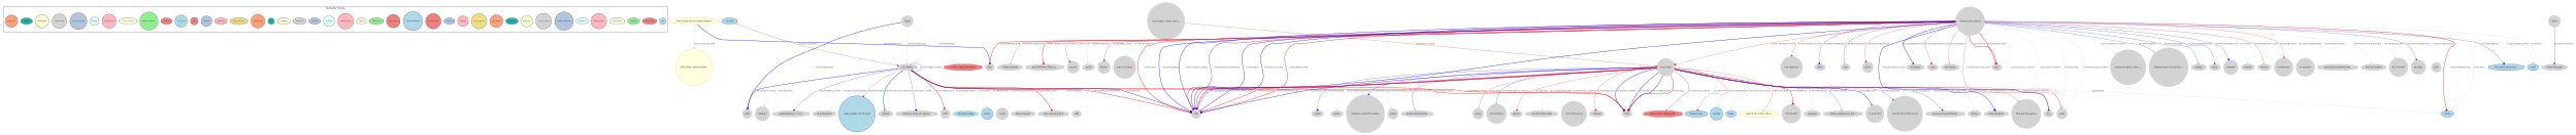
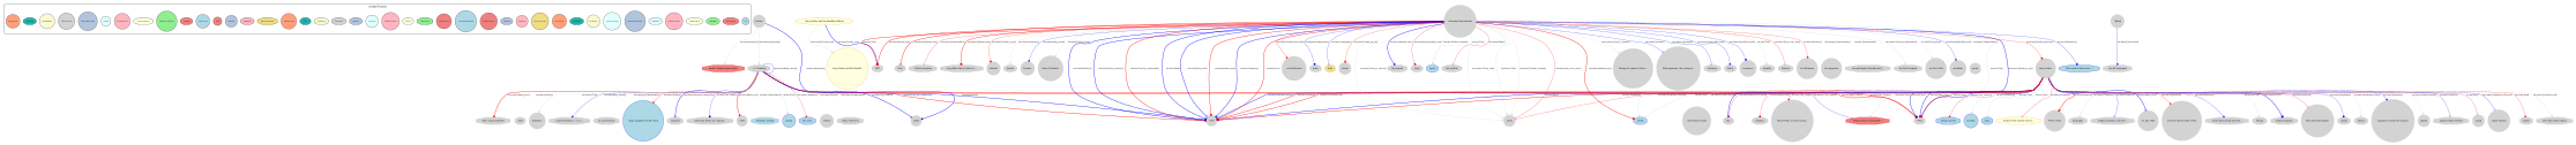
  digraph {
    bgcolor=white
    compound=true
    fontname=Ubuntu
    rankdir=TB
    node [fillcolor=lightgray fontname=Ubuntu fontsize=12 shape=octagon style=filled color=gray]
    edge [color=red fontname=Ubuntu fontsize=10 penwidth=1]
    n1 [fillcolor=lightblue fontsize=8 label=Text shape=circle color=""]
    n2 [fillcolor=lightcoral fontsize=8 label=Being_named color=""]
    n3 [fillcolor=lightgreen fontsize=8 label=Aggregate color=""]
    n4 [fillcolor=lightyellow fontsize=8 label=Categorization color=""]
    n5 [fillcolor=lightpink fontsize=8 label=Ordinal_numbers shape=circle color=""]
    n6 [fillcolor=lightcyan fontsize=8 label=Publishing color=""]
    n7 [fillcolor=lightsteelblue fontsize=8 label=Personal_relationship shape=circle color=""]
-   n8 [fontsize=8 label=Cause_to_resume shape=circle color=""]
+   n8 [fillcolor=lightcyan fontsize=8 label=Cause_to_resume shape=circle color=""]
    n9 [fillcolor=lightgoldenrodyellow fontsize=8 label=Being_born shape=circle color=""]
    n10 [fillcolor=lightseagreen fontsize=8 label=Translating color=""]
    n11 [fillcolor=lightsalmon fontsize=8 label=Text_creation shape=circle color=""]
    n12 [fillcolor=lightgoldenrod fontsize=8 label=Part_inner_outer shape=circle color=""]
    n13 [fillcolor=lightpink fontsize=8 label=Frequency shape=circle color=""]
    n14 [fillcolor=lightsteelblue fontsize=8 label=Inclusion color=""]
    n15 [fillcolor=lightcoral fontsize=8 label=Quantified_mass shape=circle color=""]
    n16 [fillcolor=lightblue fontsize=8 label=Forming_relationships shape=circle color=""]
    n17 [fillcolor=lightcoral fontsize=8 label=Locale_by_use shape=circle color=""]
    n18 [fillcolor=lightgreen fontsize=8 label=Relative_time color=""]
    n19 [fillcolor=lightyellow fontsize=8 label=Kinship color=""]
    n20 [fillcolor=lightpink fontsize=8 label=Individual_history shape=circle color=""]
    n21 [fillcolor=lightcyan fontsize=8 label=Discussion shape=circle color=""]
    n22 [fillcolor=lightsteelblue fontsize=8 label=Causation color=""]
    n23 [fontsize=8 label=Giving_birth color=""]
    n24 [fillcolor=lightgoldenrodyellow fontsize=8 label=Duplication color=""]
-   n25 [fillcolor=lightseagreen fontsize=8 label=Age shape=circle color=""]
+   n25 [fillcolor=lightseagreen fontsize=8 label=Age color=""]
    n26 [fillcolor=lightsalmon fontsize=8 label=People_by_age shape=circle color=""]
    n27 [fillcolor=lightgoldenrod fontsize=8 label=Hostile_encounter color=""]
    n28 [fillcolor=lightpink fontsize=8 label=Appointing color=""]
    n29 [fillcolor=lightsteelblue fontsize=8 label=Judgment shape=circle color=""]
    n30 [fillcolor=lightcoral fontsize=8 label=Death shape=circle color=""]
    n31 [fillcolor=lightblue fontsize=8 label=Process_end shape=circle color=""]
    n32 [fillcolor=lightcoral fontsize=8 label=Existence color=""]
    n33 [fillcolor=lightgreen fontsize=8 label=Subjective_influence shape=circle color=""]
    n34 [fillcolor=lightyellow fontsize=8 label=Process_continue color=""]
    n35 [fillcolor=lightpink fontsize=8 label=Commerce_sell shape=circle color=""]
    n36 [fillcolor=lightcyan fontsize=8 label=Getting shape=circle color=""]
    n37 [fillcolor=lightsteelblue fontsize=8 label=Referring_by_name shape=circle color=""]
    n38 [fontsize=8 label=Political_locales shape=circle color=""]
    n39 [fillcolor=lightgoldenrodyellow fontsize=8 label=Amalgamation shape=circle color=""]
    n40 [fillcolor=lightseagreen fontsize=8 label=Attending color=""]
    n41 [fillcolor=lightsalmon fontsize=8 label=Being_active shape=circle color=""]
    n42 [color=red fillcolor=lightcoral label="British author and philanth..."]
    n43 [color=red fillcolor=lightcoral label="world's highest-paid author"]
    n44 [fillcolor=lightblue label="Rowling's writing"]
    n45 [color=blue fillcolor=lightblue label="first novel in the series, ..."]
    n46 [color=blue fillcolor=lightblue label=novels]
    n47 [color=blue fillcolor=lightblue label=writing shape=circle]
    n48 [color=blue fillcolor=lightblue label="her work"]
    n49 [color=blue fillcolor=lightblue label="fantasy novels"]
    n50 [color=blue fillcolor=lightblue label=novelist shape=circle]
    n51 [color=blue fillcolor=lightblue label="many accolades for her work" shape=circle]
    n52 [color=blue fillcolor=lightblue label=novel]
    n53 [color=blue fillcolor=lightblue label=book]
    n54 [color=orange fillcolor=lightyellow label="death of her mother, the bi..."]
    n55 [color=orange fillcolor=lightyellow label="Harry Potter and the Deathly Hallows"]
    n56 [color=orange fillcolor=lightyellow label="Harry Potter and the Deathl..." shape=circle]
    n57 [label=2007]
    n58 [label=that]
    n59 [label="1997 to 2007" shape=circle]
    n60 [label=languages]
    n61 [label="Critical reception"]
    n62 [label=husband]
    n63 [label="religious debates over the ..."]
    n64 [label="boy called Harry Potter as ..."]
    n65 [label=wizards shape=circle]
    n66 [label="Cormoran Strike, an ongoing..."]
    n67 [label=period]
    n68 [label=fandom shape=circle]
    n69 [label=1990 shape=circle]
    n70 [label="31 July 1965" shape=circle]
    n71 [label=1965]
    n72 [label="over the Harry Potter series" shape=circle]
    n73 [label="host of imitators" shape=circle]
    n74 [label=Forbes shape=circle]
    n75 [label="J. K. Rowling"]
    n76 [label=2008 shape=circle]
    n77 [label=mother shape=circle]
    n78 [label="Many reviewers"]
    n79 [label="Yate, Gloucestershire"]
    n80 [label=child]
    n81 [label=1997 shape=circle]
    n82 [label="Rowling's" shape=circle]
    n83 [label="Joanne Rowling  / r o l / i..."]
    n84 [label="as conventional"]
    n85 [label="Lord Voldemort" shape=circle]
    n86 [label=more]
-   n87 [label=host]
+   n87 [fillcolor=lightgoldenrod label=host]
    n88 [label=school shape=circle]
    n89 [label=boy]
    n90 [label="Six sequels"]
    n91 [label=many]
    n92 [label="seven-year period that foll..."]
    n93 [label=fantasy]
    n94 [label="her mother"]
    n95 [label="United Kingdom"]
    n96 [label="films and video games" shape=circle]
    n97 [label="Harry Potter" shape=circle]
    n98 [label=copies]
    n99 [label=history]
    n100 [label=series shape=circle]
    n101 [label="Hogwarts a school for wizards " shape=circle]
    n102 [label=global shape=circle]
    n103 [label="global media franchise"]
    n104 [label=young shape=circle]
    n105 [label="active fandom" shape=circle]
    n106 [label=wizard]
    n107 [label="over 600 million copies"]
    n108 [label="crime fiction series" shape=circle]
    n109 [label=religious]
    n110 [label="Harry Potter, a seven-volum..." shape=circle]
    n111 [label="Amnesty International" shape=circle]
    n112 [label="fantasy as a genre in the c..." shape=circle]
    n113 [label="Bildungsroman  the coming-o..." shape=circle]
    n114 [label=imitators]
    n115 [label=Many]
    n116 [label=reviewers shape=circle]
    n117 [label=sequels]
    n118 [label=themes]
    n119 [label="Its influences" shape=circle]
    n120 [label="as regressive" shape=circle]
    n121 [label="her portrayal of gender and..."]
    n122 [label="her first husband"]
    n123 [label="her first child" shape=circle]
    n124 [label=accolades shape=circle]
    n125 [label=some shape=circle]
    n126 [label=Calluna shape=circle]
    n127 [label="into 84 languages"]
    subgraph cluster_1 {
      subgraph sub_2 {
        color=red
        fillcolor=lightcoral
        label=People
        style=filled
      }
    }
    subgraph cluster_3 {
      subgraph sub_4 {
        color=green
        fillcolor=lightgreen
        label=Locations
        style=filled
      }
    }
    subgraph cluster_5 {
      subgraph sub_6 {
        color=orange
        fillcolor=lightyellow
        label=Events
        style=filled
      }
    }
    subgraph cluster_7 {
      subgraph sub_8 {
        color=blue
        fillcolor=lightblue
        label=Concepts
        style=filled
      }
    }
    subgraph cluster_9 {
      subgraph sub_10 {
        color=gray
        fillcolor=lightgray
        label=Other
        style=filled
      }
    }
    subgraph cluster_11 {
      color=black
      fillcolor=white
-     label="Semantic Frames"
+     label="United Frames"
      rank=sink
      style=filled
      n1
      n2
      n3
      n4
      n5
      n6
      n7
      n8
      n9
      n10
      n11
      n12
      n13
      n14
      n15
      n16
      n17
      n18
      n19
      n20
      n21
      n22
      n23
      n24
      n25
      n26
      n27
      n28
      n29
      n30
      n31
      n32
      n33
      n34
      n35
      n36
      n37
      n38
      n39
      n40
      n41
    }
    n55 -> n56 [color=lightblue label="has process [Process_end]"]
-   n55 -> n58 [arrowhead=dot color=blue label="has time [Process_end]" penwidth=2]
+   n55 -> n57 [arrowhead=dot color=blue label="has time [Process_end]" penwidth=2]
    n74 -> n43 [color=lightpink label="has role [Appointing]"]
    n74 -> n75 [color=lightpink label="has theme [Appointing]"]
    n74 -> n76 [arrowhead=dot color=blue label="has time [Appointing]" penwidth=2]
    n75 -> n44 [color=lightyellow label="has item [Categorization]"]
    n75 -> n47 [color=lightblue label="has text [Text]"]
-   n48 -> n75 [arrowhead=dot label="has reason [Judgment]"]
+   n75 -> n48 [arrowhead=dot label="has reason [Judgment]"]
    n75 -> n51 [arrowhead=dot label="has theme [Getting]"]
    n75 -> n62 [arrowhead=odot color=blue label="has theme [Personal_relationship]" penwidth=2]
    n75 -> n66 [arrowhead=box color=blue label="has text [Text_creation]"]
    n75 -> n69 [arrowhead=dot label="has time [Being_born]" penwidth=2]
    n75 -> n71 [arrowhead=odot label="has time [Being_named]" penwidth=2]
    n75 -> n71 [arrowhead=box label="has time [Text_creation]" penwidth=2]
    n75 -> n75 [arrowhead=odot color=blue label="has theme [Being_named]"]
    n75 -> n76 [arrowhead=odot color=blue label="has time [Text_creation]" penwidth=2]
    n75 -> n77 [color=lightyellow label="has theme [Kinship]"]
    n75 -> n78 [color=lightyellow label="has theme [Categorization]"]
    n75 -> n79 [arrowhead=dot label="has location [Being_born]" penwidth=2]
    n75 -> n80 [color=lightyellow label="has theme [Kinship]"]
    n75 -> n81 [arrowhead=dot label="has time [Personal_relationship]" penwidth=2]
    n75 -> n81 [arrowhead=box color=blue label="has time [Kinship]" penwidth=2]
    n75 -> n82 [color=lightblue label="has author [Text]"]
    n75 -> n83 [arrowhead=dot color=blue label="has entity [Being_named]"]
    n75 -> n84 [color=lightyellow label="has category [Categorization]"]
    n97 -> n42 [color=lightblue label="has author [Text]"]
    n97 -> n42 [arrowhead=odot color=blue label="has author [Text_creation]"]
    n97 -> n46 [color=lightblue label="has text [Text]"]
    n97 -> n49 [arrowhead=dot label="has work [Publishing]"]
    n97 -> n50 [color=lightblue label="has text [Text]"]
    n97 -> n53 [color=lightblue label="has text [Text]"]
    n97 -> n54 [arrowhead=odot label="has effect [Causation]"]
    n97 -> n59 [arrowhead=box label="has time [Publishing]" penwidth=2]
    n97 -> n60 [color=lightpink label="has theme [Frequency]"]
    n97 -> n63 [arrowhead=odot color=blue label="has entity [Existence]"]
    n97 -> n70 [arrowhead=odot color=blue label="has time [Being_born]" penwidth=2]
    n97 -> n71 [arrowhead=dot color=blue label="has time [Text_creation]" penwidth=2]
    n97 -> n71 [arrowhead=dot color=blue label="has time [Text]" penwidth=2]
    n97 -> n71 [arrowhead=dot color=blue label="has time [Being_born]" penwidth=2]
    n97 -> n71 [arrowhead=box label="has time [Age]" penwidth=2]
    n97 -> n72 [arrowhead=dot label="has theme [Discussion]"]
    n97 -> n81 [arrowhead=odot color=blue label="has time [Individual_history]" penwidth=2]
    n97 -> n81 [arrowhead=dot label="has time [Causation]" penwidth=2]
    n97 -> n81 [arrowhead=dot label="has time [Commerce_sell]" penwidth=2]
    n97 -> n81 [arrowhead=dot color=blue label="has time [Text]" penwidth=2]
    n97 -> n81 [arrowhead=odot label="has time [Duplication]" penwidth=2]
    n97 -> n89 [arrowhead=dot label="has entity [Referring_by_name]"]
    n97 -> n92 [arrowhead=dot color=blue label="has cause [Causation]"]
    n97 -> n93 [color=lightblue label="has theme [Text]"]
    n97 -> n95 [arrowhead=box color=blue label="has location [Text]" penwidth=2]
    n97 -> n96 [arrowhead=odot label="has theme [Inclusion]"]
    n97 -> n98 [arrowhead=box color=blue label="has theme [Duplication]"]
    n97 -> n99 [color=lightpink label="has theme [Individual_history]"]
    n97 -> n100 [arrowhead=odot label="has entity [Subjective_influence]"]
    n97 -> n101 [arrowhead=dot color=blue label="has event [Attending]"]
    n97 -> n102 [color=lightgray label="has theme [Political_locales]"]
    n97 -> n103 [arrowhead=odot color=blue label="has theme [Inclusion]"]
    n97 -> n104 [arrowhead=odot label="has age [Age]"]
    n97 -> n105 [arrowhead=odot color=blue label="has theme [Subjective_influence]"]
    n97 -> n106 [arrowhead=dot label="has entity [Age]"]
    n97 -> n107 [color=lightpink label="has goods [Commerce_sell]"]
    n97 -> n108 [color=lightyellow label="has event [Process_continue]"]
    n97 -> n109 [arrowhead=box label="has theme [Discussion]"]
-   n110 -> n97 [arrowhead=dot label="has text [Text_creation]"]
+   n97 -> n110 [arrowhead=dot label="has text [Text_creation]"]
    n111 -> n45 [arrowhead=box color=blue label="has work [Publishing]"]
    n111 -> n46 [arrowhead=box label="has theme [Relative_time]" penwidth=2]
    n111 -> n46 [color=lightblue label="has text [Text]"]
    n111 -> n52 [color=lightblue label="has text [Text]"]
    n111 -> n52 [color=lightpink label="has type [Ordinal_numbers]"]
    n111 -> n57 [arrowhead=dot label="has time [Text]" penwidth=2]
    n111 -> n57 [arrowhead=dot label="has time [Relative_time]" penwidth=2]
    n111 -> n58 [arrowhead=odot label="has theme [Relative_time]" penwidth=2]
    n111 -> n61 [arrowhead=odot label="has theme [Amalgamation]"]
    n111 -> n64 [arrowhead=box label="has theme [Relative_time]" penwidth=2]
    n111 -> n65 [arrowhead=box label="has theme [Locale_by_use]"]
    n111 -> n67 [color=lightpink label="has theme [Frequency]"]
    n111 -> n68 [arrowhead=dot color=blue label="has agent [Being_active]"]
    n111 -> n73 [color=lightgray label="has theme [Giving_birth]"]
    n111 -> n81 [arrowhead=dot label="has time [Text]" penwidth=2]
    n111 -> n81 [arrowhead=dot color=blue label="has time [Publishing]" penwidth=2]
    n111 -> n81 [arrowhead=dot color=blue label="has time [Ordinal_numbers]" penwidth=2]
    n111 -> n81 [arrowhead=odot label="has time [Forming_relationships]" penwidth=2]
    n111 -> n81 [arrowhead=odot color=blue label="has time [Death]" penwidth=2]
    n111 -> n81 [arrowhead=odot color=blue label="has time [Giving_birth]" penwidth=2]
    n111 -> n81 [arrowhead=box label="has time [Relative_time]" penwidth=2]
    n111 -> n81 [arrowhead=dot color=blue label="has time [Frequency]" penwidth=2]
    n111 -> n85 [arrowhead=dot label="has theme [Hostile_encounter]"]
    n111 -> n86 [arrowhead=box color=blue label="has degree [Amalgamation]"]
    n111 -> n87 [arrowhead=odot color=blue label="has theme [Aggregate]"]
    n111 -> n88 [arrowhead=box label="has theme [Locale_by_use]"]
    n111 -> n89 [arrowhead=odot color=blue label="has person [People_by_age]" penwidth=2]
    n111 -> n90 [arrowhead=dot color=blue label="has theme [Relative_time]" penwidth=2]
    n111 -> n91 [arrowhead=box label="has quantity [Quantified_mass]"]
    n111 -> n94 [arrowhead=odot label="has theme [Death]"]
    n111 -> n97 [arrowhead=box label="has theme [Hostile_encounter]"]
    n111 -> n100 [arrowhead=odot label="has theme [Part_inner_outer]"]
    n111 -> n100 [color=lightgray label="has cause [Cause_to_resume]"]
    n111 -> n100 [color=lightgray label="has mother [Giving_birth]"]
    n111 -> n100 [color=lightblue label="has theme [Text]"]
    n111 -> n100 [color=lightpink label="has theme [Ordinal_numbers]"]
    n111 -> n112 [color=lightgray label="has process [Cause_to_resume]"]
    n111 -> n113 [arrowhead=odot color=blue label="has theme [Inclusion]"]
    n111 -> n114 [arrowhead=odot color=blue label="has theme [Aggregate]"]
    n111 -> n115 [arrowhead=dot color=blue label="has quantity [Quantified_mass]"]
    n111 -> n116 [arrowhead=box color=blue label="has theme [Quantified_mass]"]
    n111 -> n117 [color=lightblue label="has text [Text]"]
    n111 -> n118 [arrowhead=odot label="has theme [Part_inner_outer]"]
    n111 -> n119 [arrowhead=dot label="has theme [Inclusion]"]
    n111 -> n120 [color=lightyellow label="has category [Categorization]"]
    n111 -> n121 [color=lightyellow label="has item [Categorization]"]
    n111 -> n122 [color=lightblue label="has theme [Forming_relationships]"]
    n111 -> n123 [color=lightgray label="has child [Giving_birth]"]
    n111 -> n124 [arrowhead=dot color=blue label="has theme [Quantified_mass]"]
    n111 -> n125 [color=lightyellow label="has theme [Categorization]"]
    n126 -> n127 [arrowhead=dot color=blue label="has theme [Translating]"]
  }
